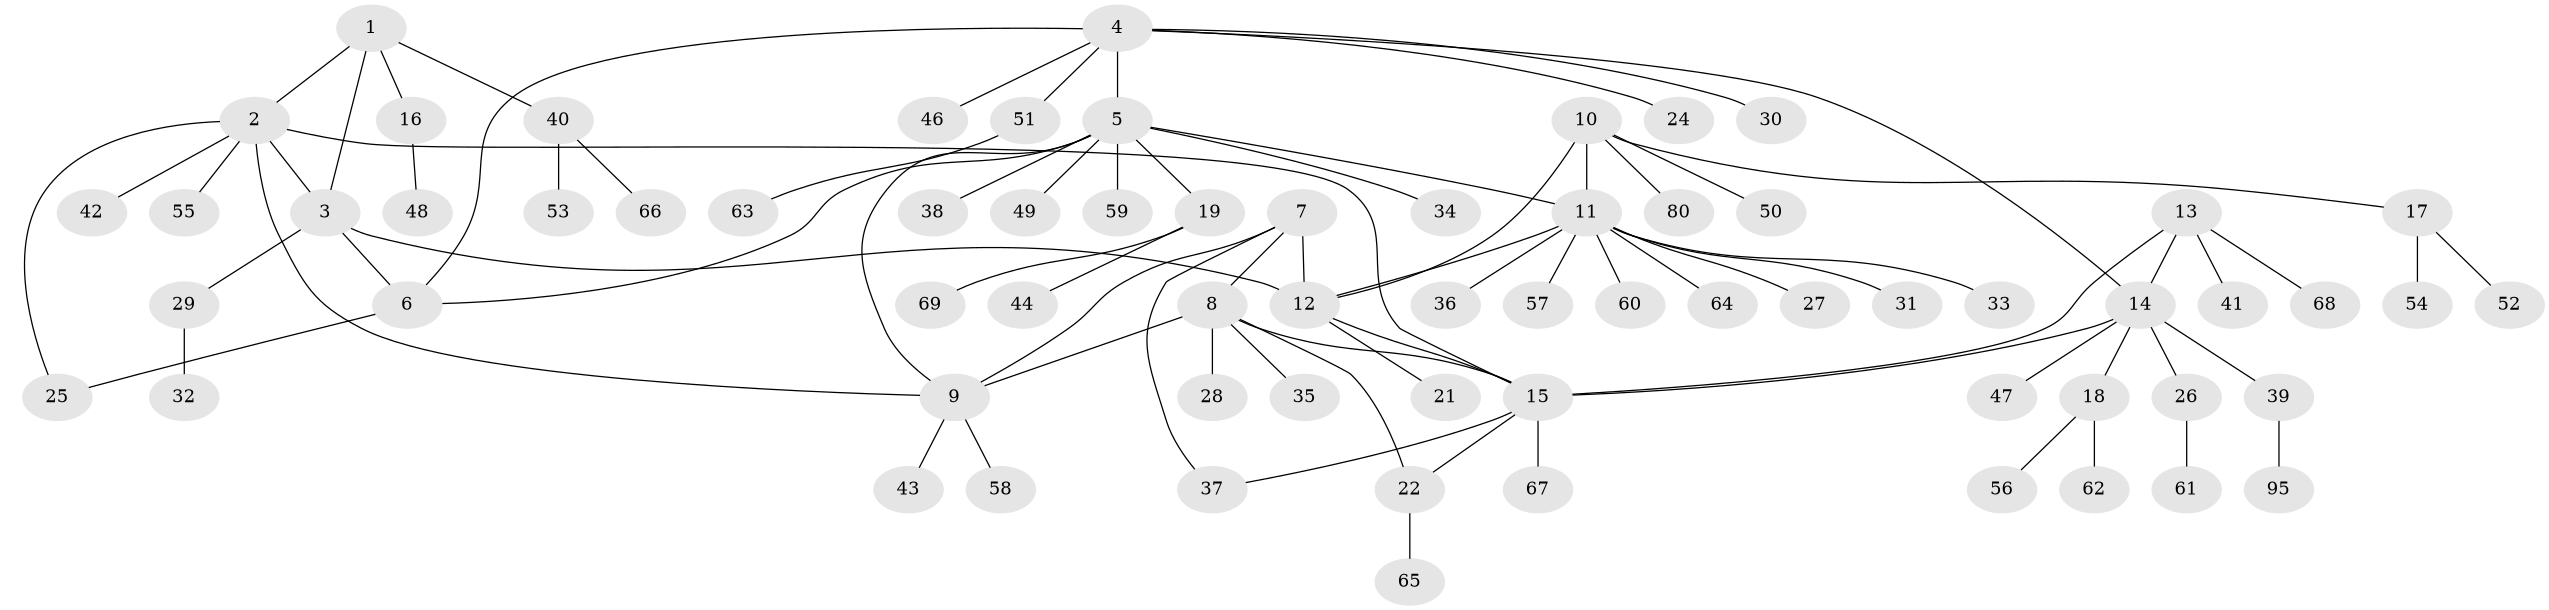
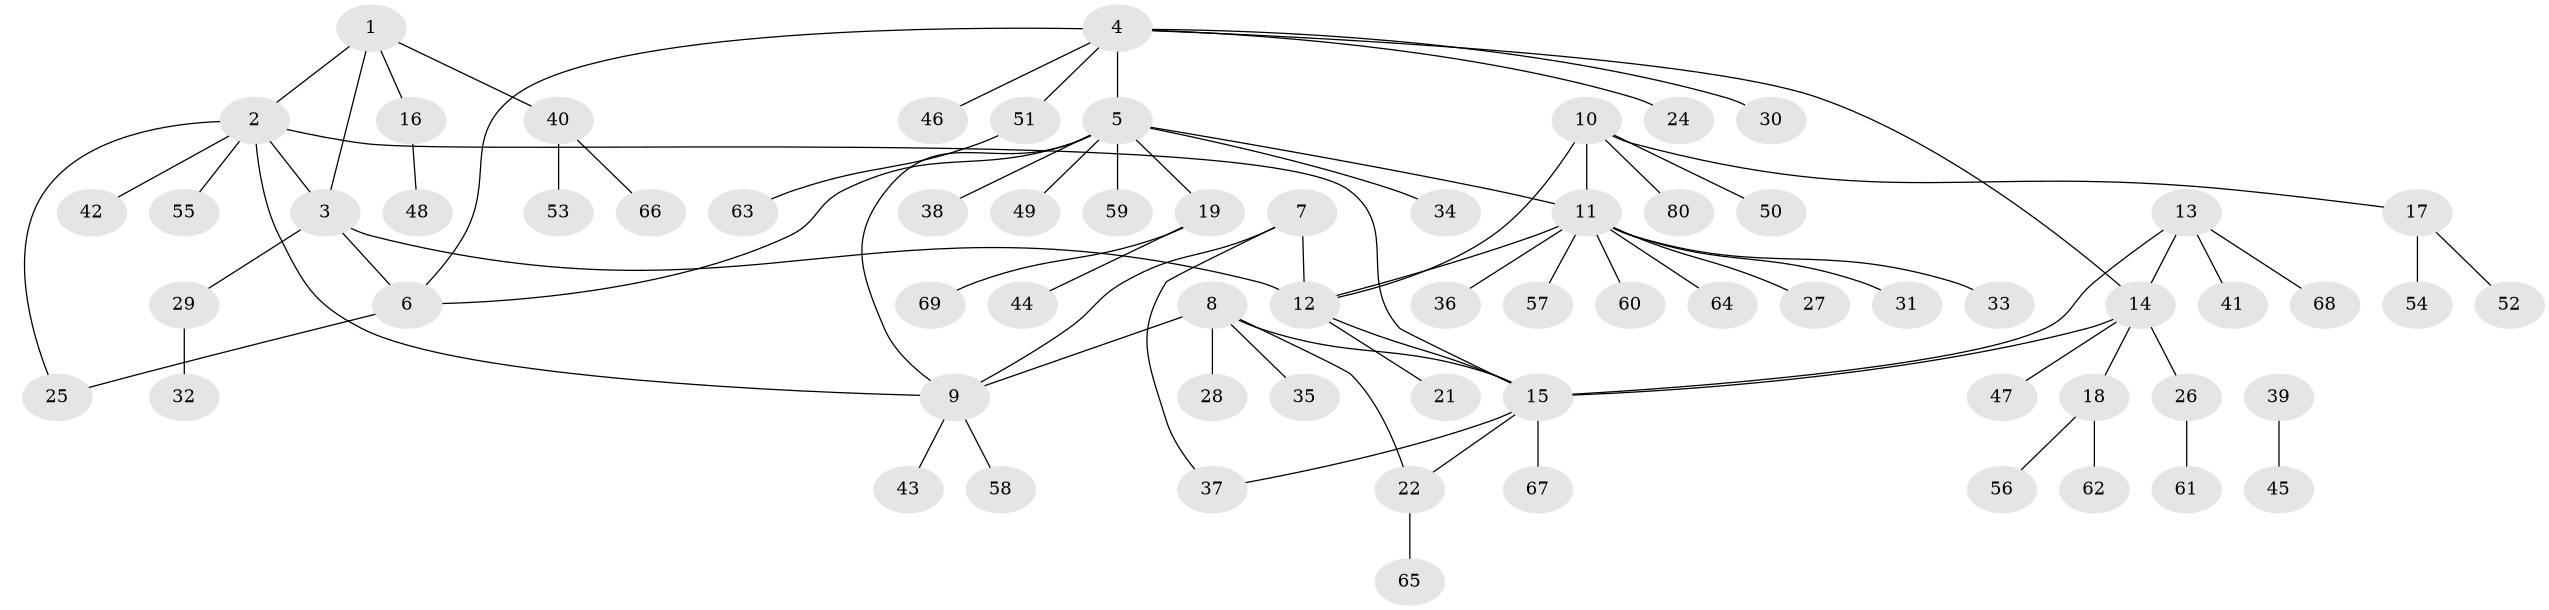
  graph {
    node [color=gray90 style=filled]
    1
    2
    3
    16
    40
    9
    15
    25
    42
    55
    6
    12
    29
    48
    53
    66
    43
    58
    37
    22
    67
    21
    32
    4
    5
    14
    24
    30
    46
    51
    11
    19
    34
    38
    49
    59
    18
    26
    39
    47
    63
    27
    31
    33
    36
    57
    60
    64
    44
    69
    7
    8
    28
    35
    65
    10
    17
    n58 [label=80]
    50
    52
    54
    13
    41
    68
    56
    62
    61
-   45 [label=95]
+   45
    1 -- 2
    1 -- 3
    1 -- 16
    1 -- 40
    2 -- 3
    2 -- 9
    2 -- 15
    2 -- 25
    2 -- 42
    2 -- 55
    3 -- 6
    3 -- 12
    3 -- 29
    16 -- 48
    40 -- 53
    40 -- 66
    9 -- 43
    9 -- 58
    15 -- 37
    15 -- 22
    15 -- 67
    6 -- 25
    12 -- 15
    12 -- 21
    29 -- 32
    22 -- 65
    4 -- 6
    4 -- 5
    4 -- 14
    4 -- 24
    4 -- 30
    4 -- 46
    4 -- 51
    5 -- 9
    5 -- 6
    5 -- 11
    5 -- 19
    5 -- 34
    5 -- 38
    5 -- 49
    5 -- 59
    14 -- 15
    14 -- 18
    14 -- 26
-   14 -- 39
    14 -- 47
    51 -- 63
    11 -- 12
    11 -- 27
    11 -- 31
    11 -- 33
    11 -- 36
    11 -- 57
    11 -- 60
    11 -- 64
    19 -- 44
    19 -- 69
    18 -- 56
    18 -- 62
    26 -- 61
    39 -- 45
    7 -- 9
    7 -- 12
    7 -- 37
-   7 -- 8
    8 -- 9
    8 -- 15
    8 -- 22
    8 -- 28
    8 -- 35
    10 -- 12
    10 -- 11
    10 -- 17
    10 -- n58
    10 -- 50
    17 -- 52
    17 -- 54
    13 -- 15
    13 -- 14
    13 -- 41
    13 -- 68
  }
